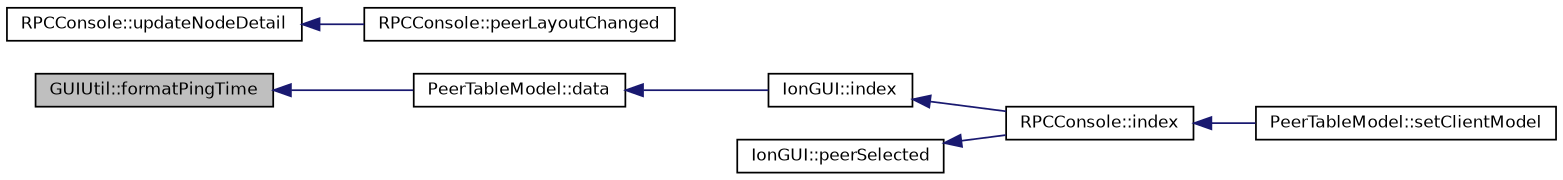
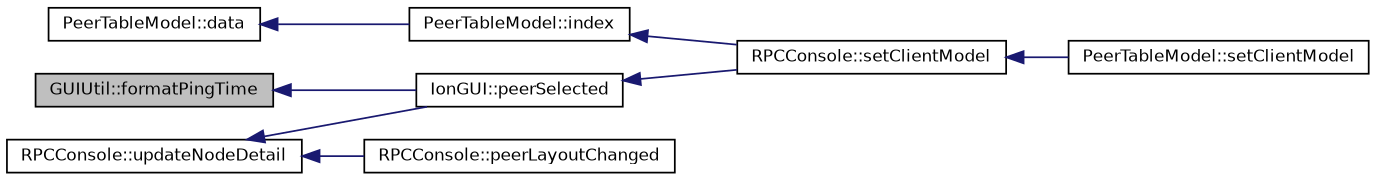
  digraph {
    rankdir=LR
    node [color=black fillcolor=white fontname=Helvetica fontsize=10 shape=record style=filled]
    edge [color=midnightblue dir=back fontname=Helvetica fontsize=10 labelfontname=Helvetica labelfontsize=10 style=solid]
    n1 [fillcolor=grey75 fontcolor=black height=0.2 label="GUIUtil::formatPingTime" width=0.4]
    n2 [height=0.2 label="PeerTableModel::data" width=0.4]
-   n3 [height=0.2 label="IonGUI::index" width=0.4]
+   n3 [height=0.2 label="PeerTableModel::index" width=0.4]
    n4 [height=0.2 label="RPCConsole::updateNodeDetail" width=0.4]
    n5 [height=0.2 label="IonGUI::peerSelected" width=0.4]
    n6 [height=0.2 label="RPCConsole::peerLayoutChanged" width=0.4]
-   n7 [height=0.2 label="RPCConsole::index" width=0.4]
+   n7 [height=0.2 label="RPCConsole::setClientModel" width=0.4]
    n8 [height=0.2 label="PeerTableModel::setClientModel" width=0.4]
-   n1 -> n2
+   n1 -> n5
    n2 -> n3
    n3 -> n7
+   n4 -> n5
    n4 -> n6
    n5 -> n7
    n7 -> n8
  }
